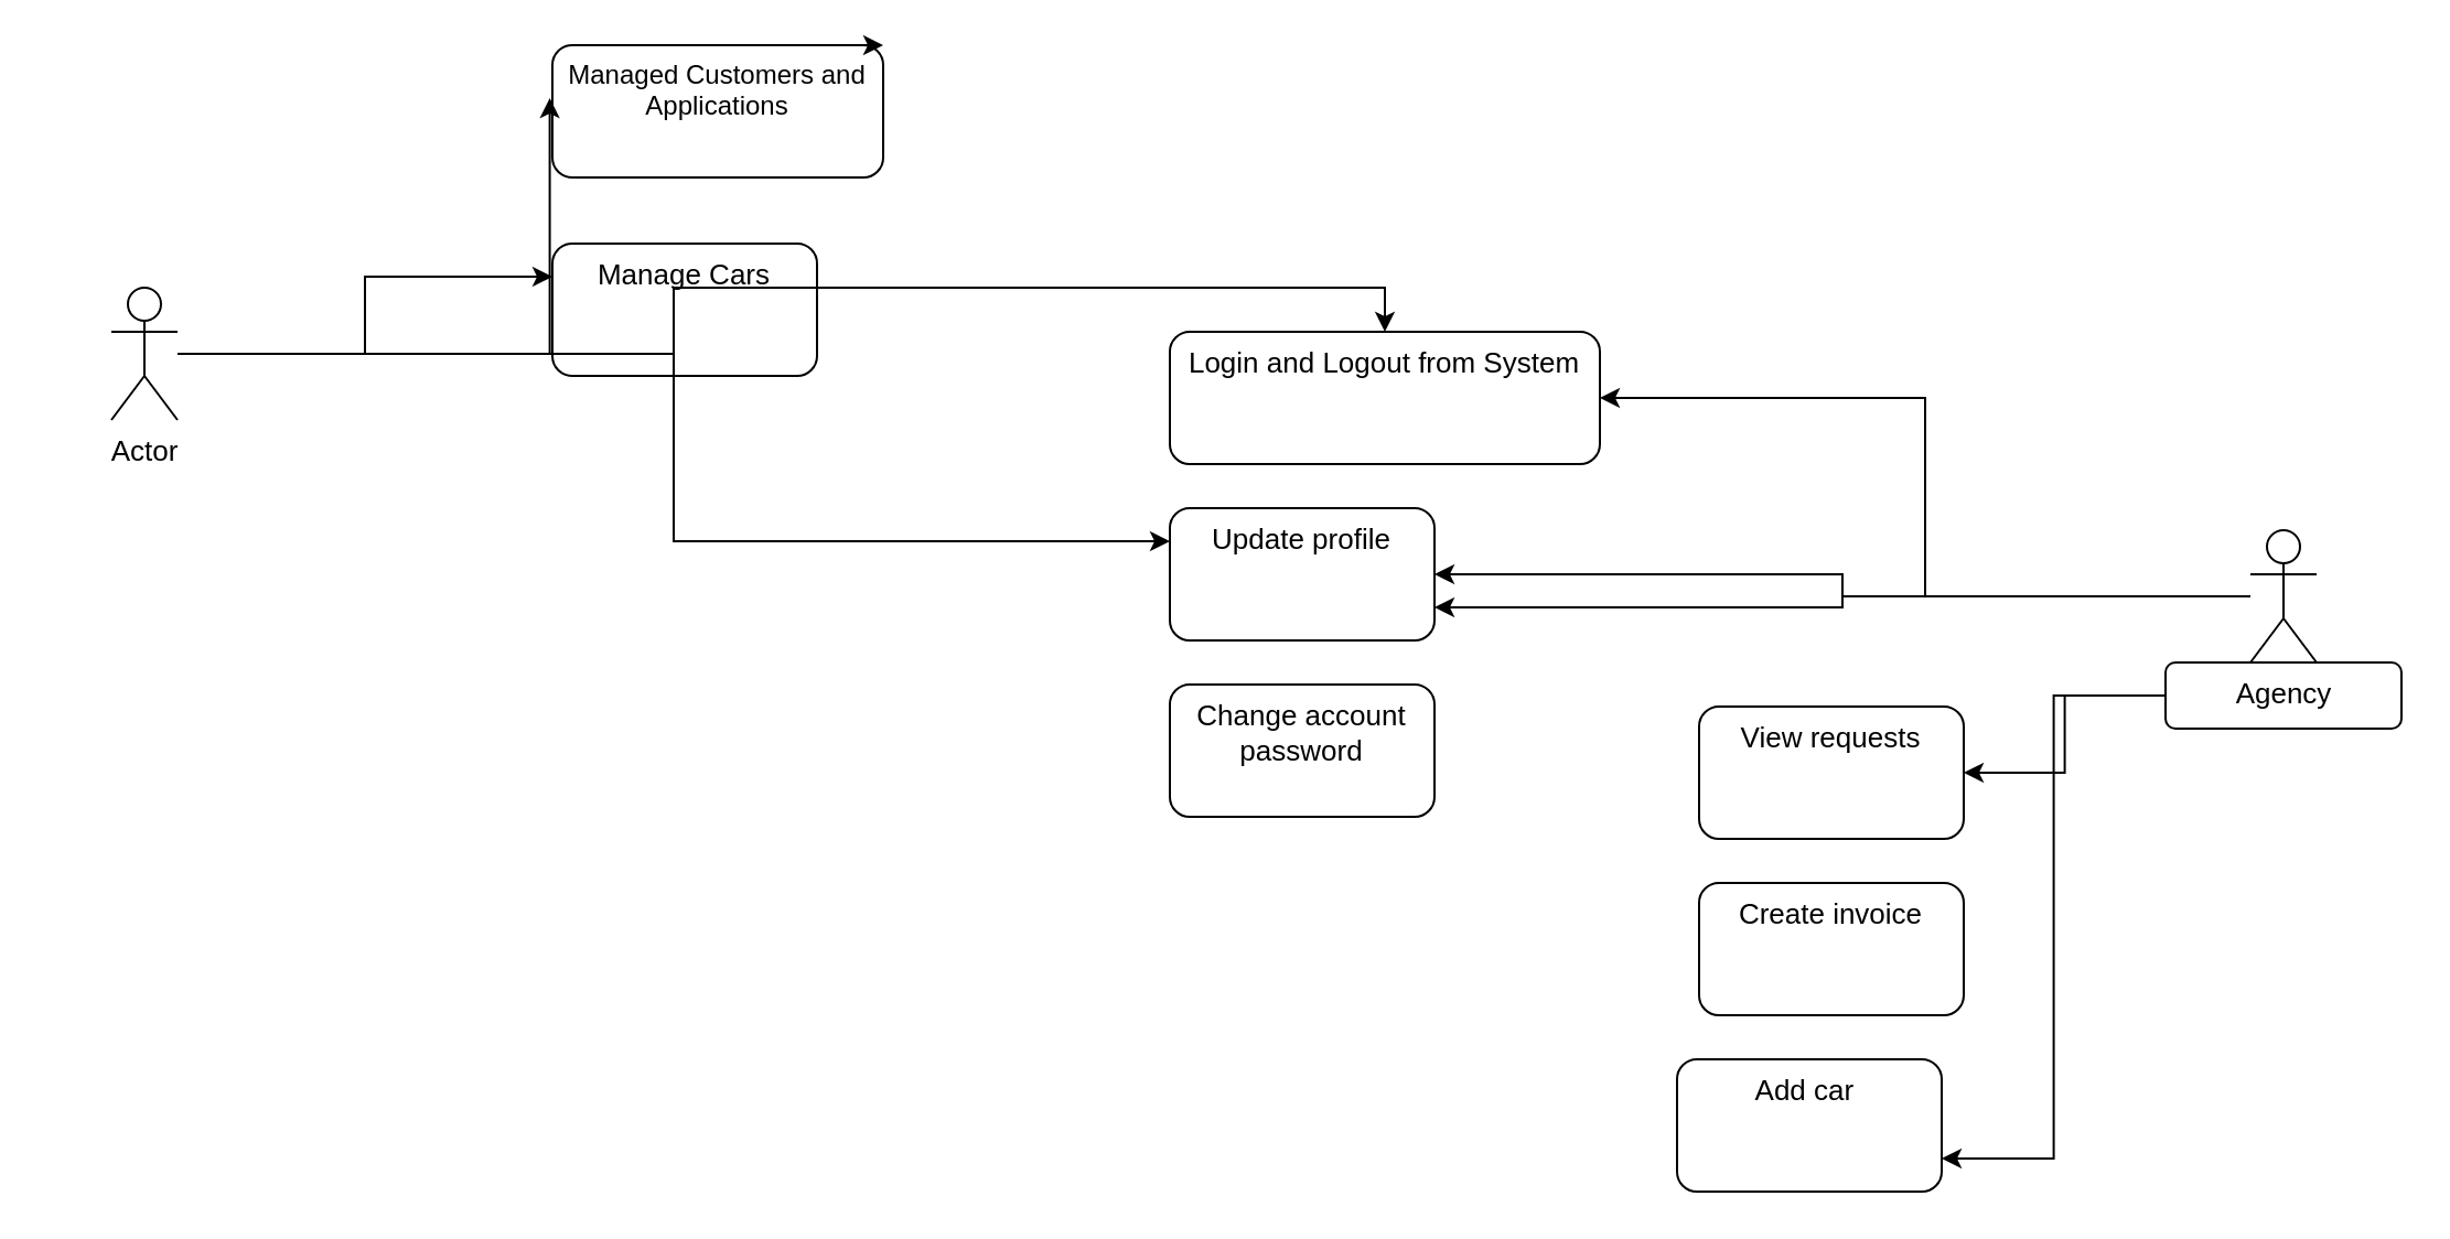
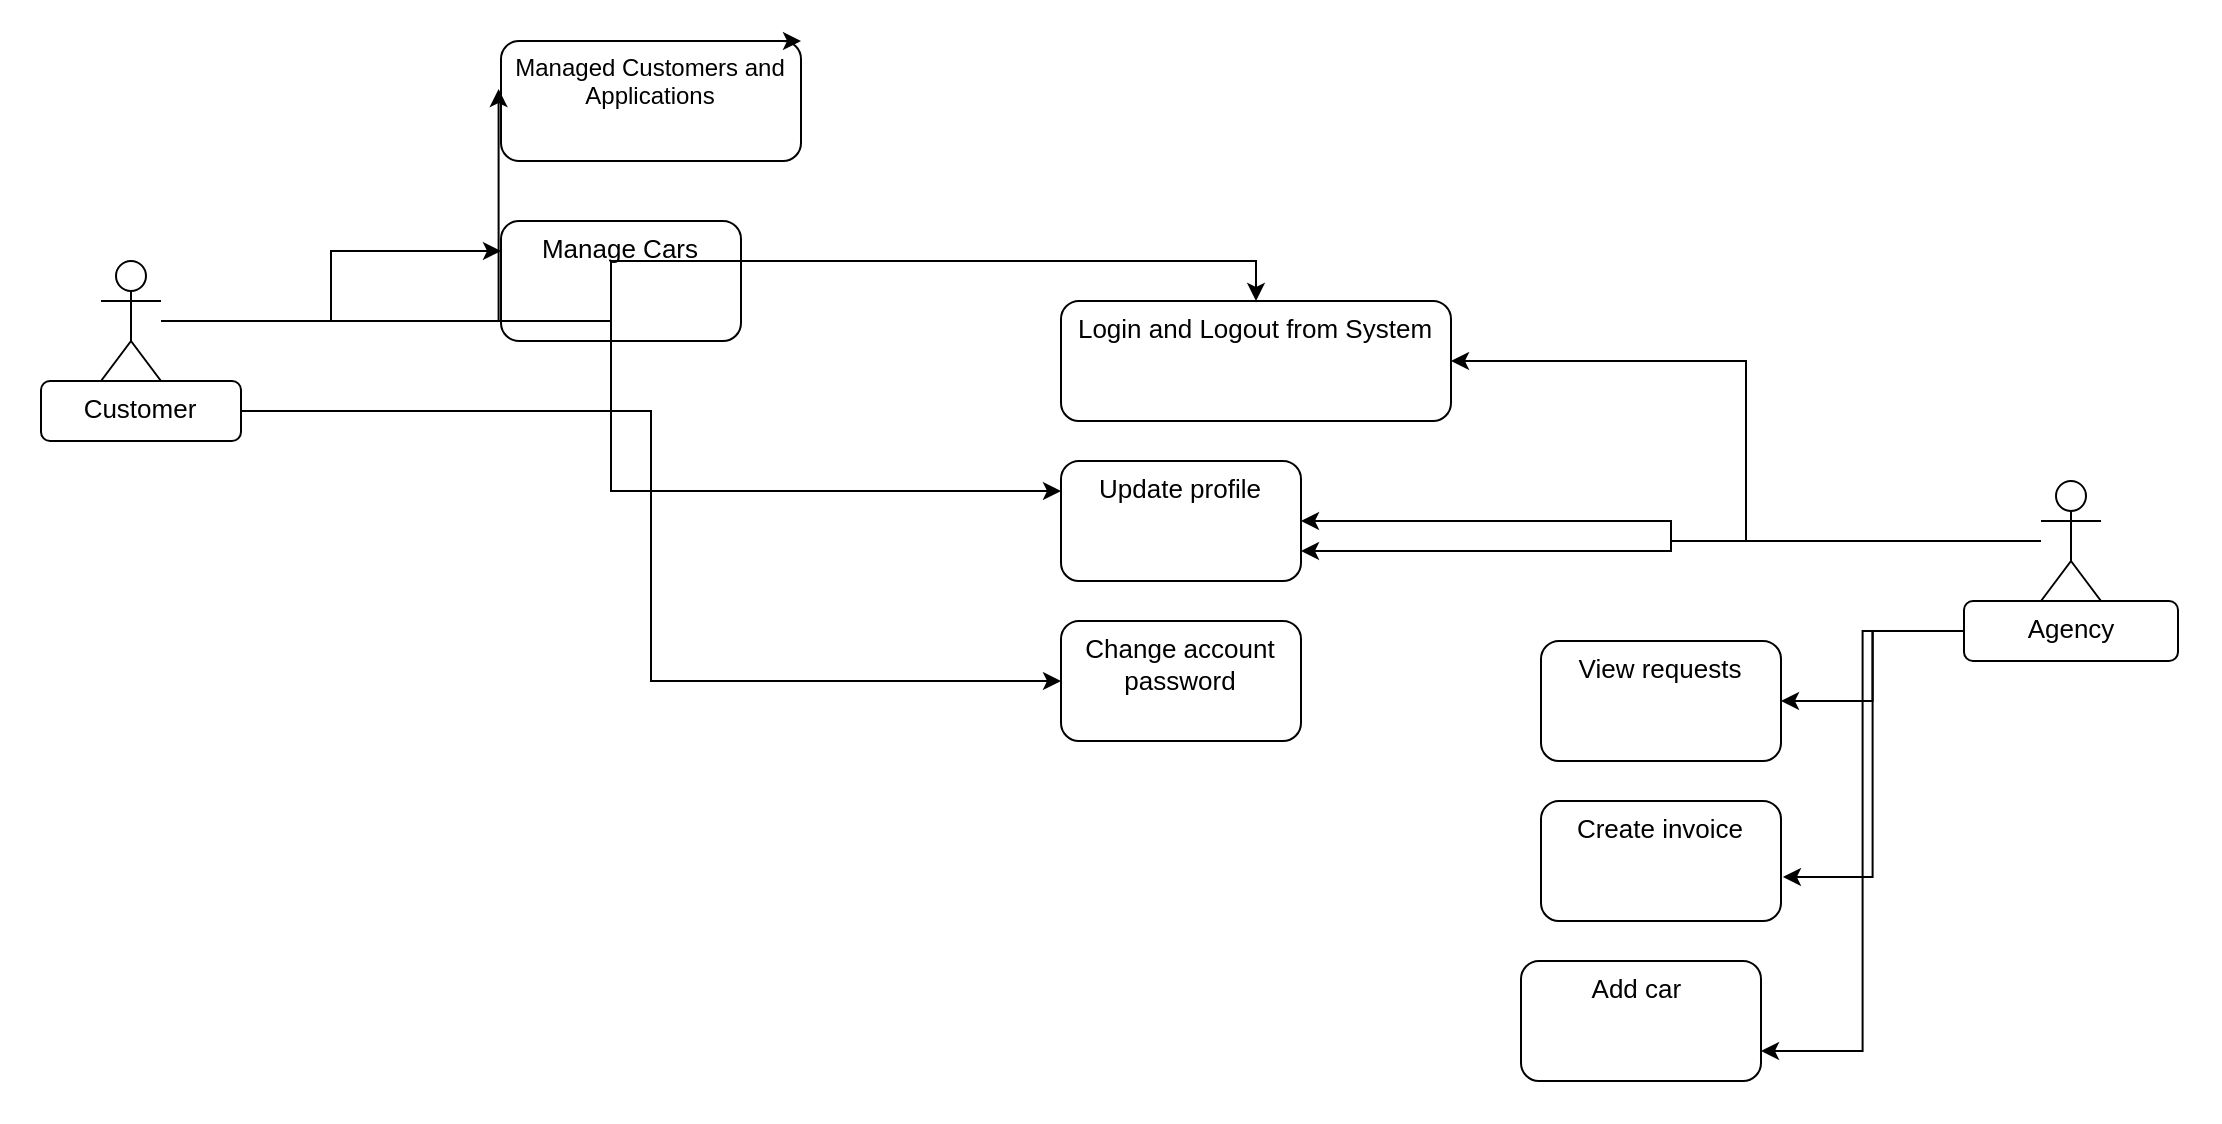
  <mxCell id="0" />
  <mxCell id="1" parent="0" />
  <mxCell id="2" style="edgeStyle=orthogonalEdgeStyle;rounded=0;orthogonalLoop=1;jettySize=auto;html=1;entryX=1;entryY=0.5;entryDx=0;entryDy=0;fontSize=13;fontColor=#000000;" edge="1" parent="1" source="5" target="9"><mxGeometry relative="1" as="geometry" /></mxCell>
  <mxCell id="3" style="edgeStyle=orthogonalEdgeStyle;rounded=0;orthogonalLoop=1;jettySize=auto;html=1;fontSize=13;fontColor=#000000;" edge="1" parent="1" source="5" target="10"><mxGeometry relative="1" as="geometry" /></mxCell>
  <mxCell id="4" style="edgeStyle=orthogonalEdgeStyle;rounded=0;orthogonalLoop=1;jettySize=auto;html=1;entryX=1;entryY=0.75;entryDx=0;entryDy=0;fontSize=13;fontColor=#000000;" edge="1" parent="1" source="5" target="10"><mxGeometry relative="1" as="geometry" /></mxCell>
  <mxCell id="5" value="Actor" style="shape=umlActor;verticalLabelPosition=bottom;verticalAlign=top;html=1;outlineConnect=0;" vertex="1" parent="1"><mxGeometry x="1020" y="240" width="30" height="60" as="geometry" /></mxCell>
  <mxCell id="6" value="&lt;font color=&quot;#000000&quot;&gt;Managed Customers and Applications&lt;/font&gt;" style="rounded=1;whiteSpace=wrap;html=1;fontColor=#FF66B3;verticalAlign=top;" vertex="1" parent="1"><mxGeometry x="250" y="20" width="150" height="60" as="geometry" /></mxCell>
  <mxCell id="7" style="edgeStyle=orthogonalEdgeStyle;rounded=0;orthogonalLoop=1;jettySize=auto;html=1;exitX=0.75;exitY=0;exitDx=0;exitDy=0;entryX=1;entryY=0;entryDx=0;entryDy=0;fontSize=13;fontColor=#000000;" edge="1" parent="1" source="6" target="6"><mxGeometry relative="1" as="geometry" /></mxCell>
  <mxCell id="8" value="Manage Cars" style="rounded=1;whiteSpace=wrap;html=1;fontSize=13;fontColor=#000000;verticalAlign=top;" vertex="1" parent="1"><mxGeometry x="250" y="110" width="120" height="60" as="geometry" /></mxCell>
  <mxCell id="9" value="Login and Logout from System" style="rounded=1;whiteSpace=wrap;html=1;fontSize=13;fontColor=#000000;verticalAlign=top;" vertex="1" parent="1"><mxGeometry x="530" y="150" width="195" height="60" as="geometry" /></mxCell>
  <mxCell id="10" value="Update profile&lt;br&gt;" style="rounded=1;whiteSpace=wrap;html=1;fontSize=13;fontColor=#000000;verticalAlign=top;" vertex="1" parent="1"><mxGeometry x="530" y="230" width="120" height="60" as="geometry" /></mxCell>
  <mxCell id="11" value="Change account password" style="rounded=1;whiteSpace=wrap;html=1;fontSize=13;fontColor=#000000;verticalAlign=top;" vertex="1" parent="1"><mxGeometry x="530" y="310" width="120" height="60" as="geometry" /></mxCell>
  <mxCell id="12" value="Create invoice" style="rounded=1;whiteSpace=wrap;html=1;fontSize=13;fontColor=#000000;verticalAlign=top;" vertex="1" parent="1"><mxGeometry x="770" y="400" width="120" height="60" as="geometry" /></mxCell>
  <mxCell id="13" value="View requests" style="rounded=1;whiteSpace=wrap;html=1;fontSize=13;fontColor=#000000;verticalAlign=top;" vertex="1" parent="1"><mxGeometry x="770" y="320" width="120" height="60" as="geometry" /></mxCell>
  <mxCell id="14" value="Add car&amp;nbsp;" style="rounded=1;whiteSpace=wrap;html=1;fontSize=13;fontColor=#000000;verticalAlign=top;" vertex="1" parent="1"><mxGeometry x="760" y="480" width="120" height="60" as="geometry" /></mxCell>
  <mxCell id="15" style="edgeStyle=orthogonalEdgeStyle;rounded=0;orthogonalLoop=1;jettySize=auto;html=1;entryX=-0.008;entryY=0.4;entryDx=0;entryDy=0;entryPerimeter=0;fontSize=13;fontColor=#000000;" edge="1" parent="1" source="19" target="6"><mxGeometry relative="1" as="geometry" /></mxCell>
  <mxCell id="16" style="edgeStyle=orthogonalEdgeStyle;rounded=0;orthogonalLoop=1;jettySize=auto;html=1;entryX=0;entryY=0.25;entryDx=0;entryDy=0;fontSize=13;fontColor=#000000;" edge="1" parent="1" source="19" target="8"><mxGeometry relative="1" as="geometry" /></mxCell>
  <mxCell id="17" style="edgeStyle=orthogonalEdgeStyle;rounded=0;orthogonalLoop=1;jettySize=auto;html=1;entryX=0.5;entryY=0;entryDx=0;entryDy=0;fontSize=13;fontColor=#000000;" edge="1" parent="1" source="19" target="9"><mxGeometry relative="1" as="geometry" /></mxCell>
  <mxCell id="18" style="edgeStyle=orthogonalEdgeStyle;rounded=0;orthogonalLoop=1;jettySize=auto;html=1;entryX=0;entryY=0.25;entryDx=0;entryDy=0;fontSize=13;fontColor=#000000;" edge="1" parent="1" source="19" target="10"><mxGeometry relative="1" as="geometry" /></mxCell>
  <mxCell id="19" value="Actor" style="shape=umlActor;verticalLabelPosition=bottom;verticalAlign=top;outlineConnect=0;fontSize=13;fontColor=#000000;html=1;" vertex="1" parent="1"><mxGeometry x="50" y="130" width="30" height="60" as="geometry" /></mxCell>
+ <mxCell id="20" style="edgeStyle=orthogonalEdgeStyle;rounded=0;orthogonalLoop=1;jettySize=auto;html=1;entryX=0;entryY=0.5;entryDx=0;entryDy=0;fontSize=13;fontColor=#000000;" edge="1" parent="1" source="21" target="11"><mxGeometry relative="1" as="geometry" /></mxCell>
+ <mxCell id="21" value="Customer" style="rounded=1;whiteSpace=wrap;html=1;fontSize=13;fontColor=#000000;verticalAlign=top;" vertex="1" parent="1"><mxGeometry x="20" y="190" width="100" height="30" as="geometry" /></mxCell>
  <mxCell id="22" style="edgeStyle=orthogonalEdgeStyle;rounded=0;orthogonalLoop=1;jettySize=auto;html=1;entryX=1;entryY=0.5;entryDx=0;entryDy=0;fontSize=13;fontColor=#000000;" edge="1" parent="1" source="25" target="13"><mxGeometry relative="1" as="geometry" /></mxCell>
+ <mxCell id="23" style="edgeStyle=orthogonalEdgeStyle;rounded=0;orthogonalLoop=1;jettySize=auto;html=1;entryX=1.008;entryY=0.633;entryDx=0;entryDy=0;entryPerimeter=0;fontSize=13;fontColor=#000000;" edge="1" parent="1" source="25" target="12"><mxGeometry relative="1" as="geometry" /></mxCell>
  <mxCell id="24" style="edgeStyle=orthogonalEdgeStyle;rounded=0;orthogonalLoop=1;jettySize=auto;html=1;entryX=1;entryY=0.75;entryDx=0;entryDy=0;fontSize=13;fontColor=#000000;" edge="1" parent="1" source="25" target="14"><mxGeometry relative="1" as="geometry" /></mxCell>
  <mxCell id="25" value="Agency" style="rounded=1;whiteSpace=wrap;html=1;fontSize=13;fontColor=#000000;verticalAlign=top;" vertex="1" parent="1"><mxGeometry x="981.5" y="300" width="107" height="30" as="geometry" /></mxCell>
